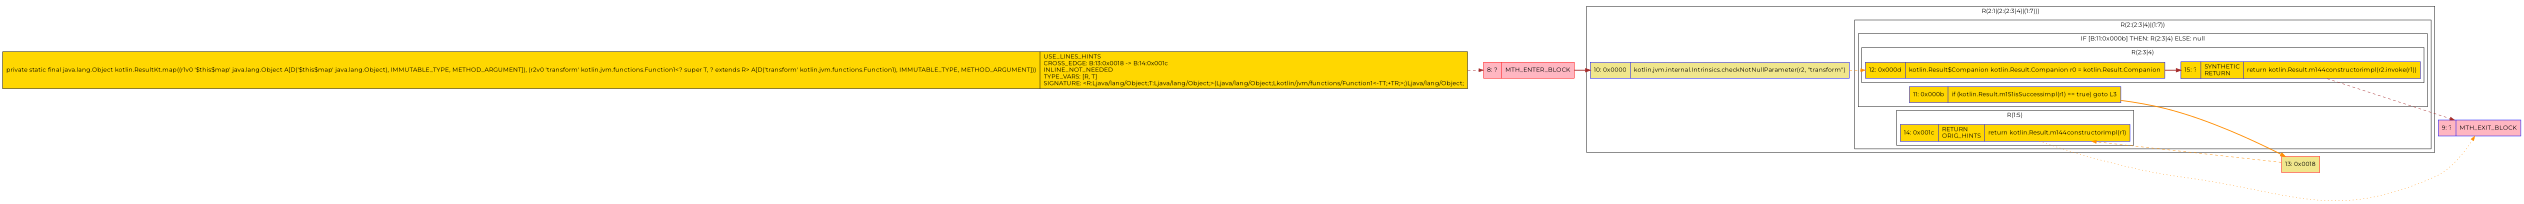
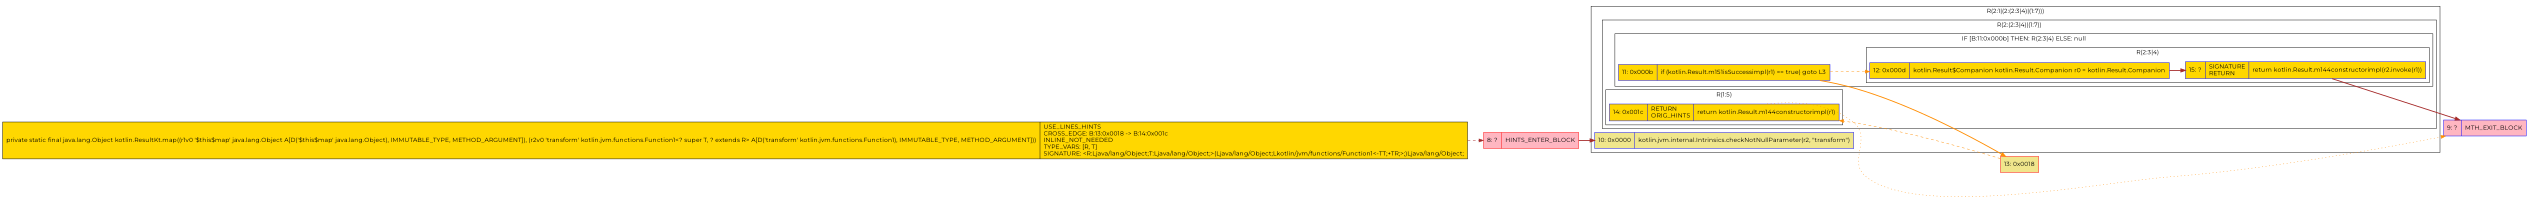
  digraph {
    fontname=Montserrat
    rankdir=LR
    node [color=blue fillcolor=gold fontname=Montserrat shape=record style=filled]
    edge [color=brown fontname=Montserrat style=dashed]
    n1 [label="{12\:\ 0x000d|kotlin.Result$Companion kotlin.Result.Companion r0 = kotlin.Result.Companion\l}"]
-   n2 [label="{15\:\ ?|SYNTHETIC\lRETURN\l|return kotlin.Result.m144constructorimpl(r2.invoke(r1))\l}"]
+   n2 [label="{15\:\ ?|SIGNATURE\lRETURN\l|return kotlin.Result.m144constructorimpl(r2.invoke(r1))\l}"]
    n3 [label="{11\:\ 0x000b|if (kotlin.Result.m151isSuccessimpl(r1) == true) goto L3\l}"]
    n4 [label="{14\:\ 0x001c|RETURN\lORIG_HINTS\l|return kotlin.Result.m144constructorimpl(r1)\l}"]
    n5 [fillcolor=khaki label="{10\:\ 0x0000|kotlin.jvm.internal.Intrinsics.checkNotNullParameter(r2, \"transform\")\l}"]
    n6 [fillcolor=lightpink label="{9\:\ ?|MTH_EXIT_BLOCK\l}"]
    n7 [color=red fillcolor=khaki label="{13\:\ 0x0018}"]
-   n8 [color=red fillcolor=lightpink label="{8\:\ ?|MTH_ENTER_BLOCK\l}"]
+   n8 [color=red fillcolor=lightpink label="{8\:\ ?|HINTS_ENTER_BLOCK\l}"]
    n9 [label="{private static final java.lang.Object kotlin.ResultKt.map((r1v0 '$this$map' java.lang.Object A[D('$this$map' java.lang.Object), IMMUTABLE_TYPE, METHOD_ARGUMENT]), (r2v0 'transform' kotlin.jvm.functions.Function1\<? super T, ? extends R\> A[D('transform' kotlin.jvm.functions.Function1), IMMUTABLE_TYPE, METHOD_ARGUMENT]))  | USE_LINES_HINTS\lCROSS_EDGE: B:13:0x0018 \-\> B:14:0x001c\lINLINE_NOT_NEEDED\lTYPE_VARS: [R, T]\lSIGNATURE: \<R:Ljava\/lang\/Object;T:Ljava\/lang\/Object;\>(Ljava\/lang\/Object;Lkotlin\/jvm\/functions\/Function1\<\-TT;+TR;\>;)Ljava\/lang\/Object;\l}" color=""]
    subgraph cluster_1 {
      label="R(2:1|(2:(2:3|4)|(1:7)))"
      n5
      subgraph cluster_2 {
        label="R(2:(2:3|4)|(1:7))"
        subgraph cluster_3 {
          label="IF [B:11:0x000b] THEN: R(2:3|4) ELSE: null"
          n3
          subgraph cluster_4 {
            label="R(2:3|4)"
            n1
            n2
          }
        }
        subgraph cluster_5 {
          label="R(1:5)"
          n4
        }
      }
    }
    n1 -> n2 [style=bold]
-   n2 -> n6
-   n5 -> n1 [color=darkorange]
+   n2 -> n6 [style=bold]
+   n3 -> n1 [color=darkorange]
    n3 -> n7 [color=darkorange style=bold]
    n4 -> n6 [color=darkorange style=dotted]
    n7 -> n4 [color=darkorange]
    n8 -> n5 [style=bold]
    n9 -> n8
  }
